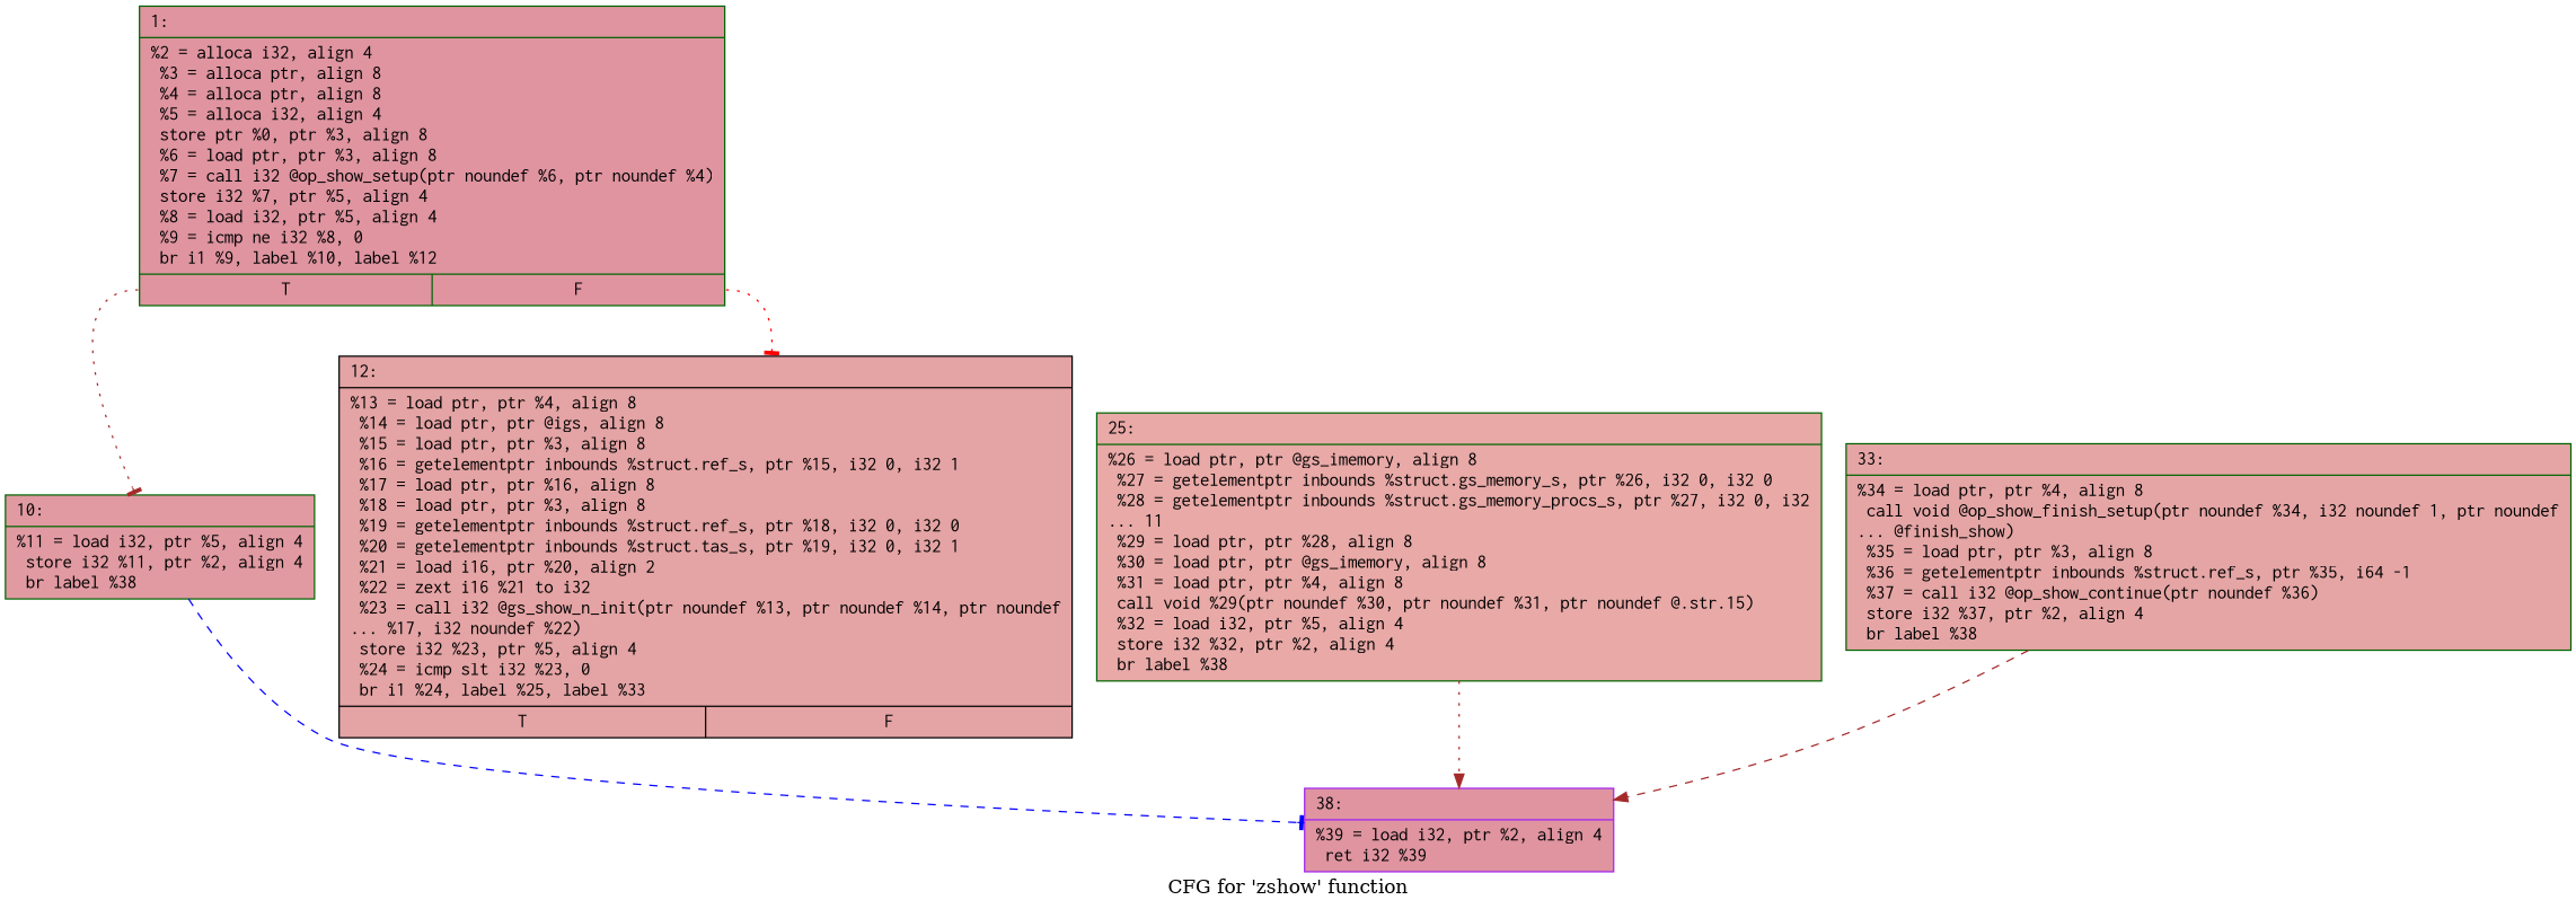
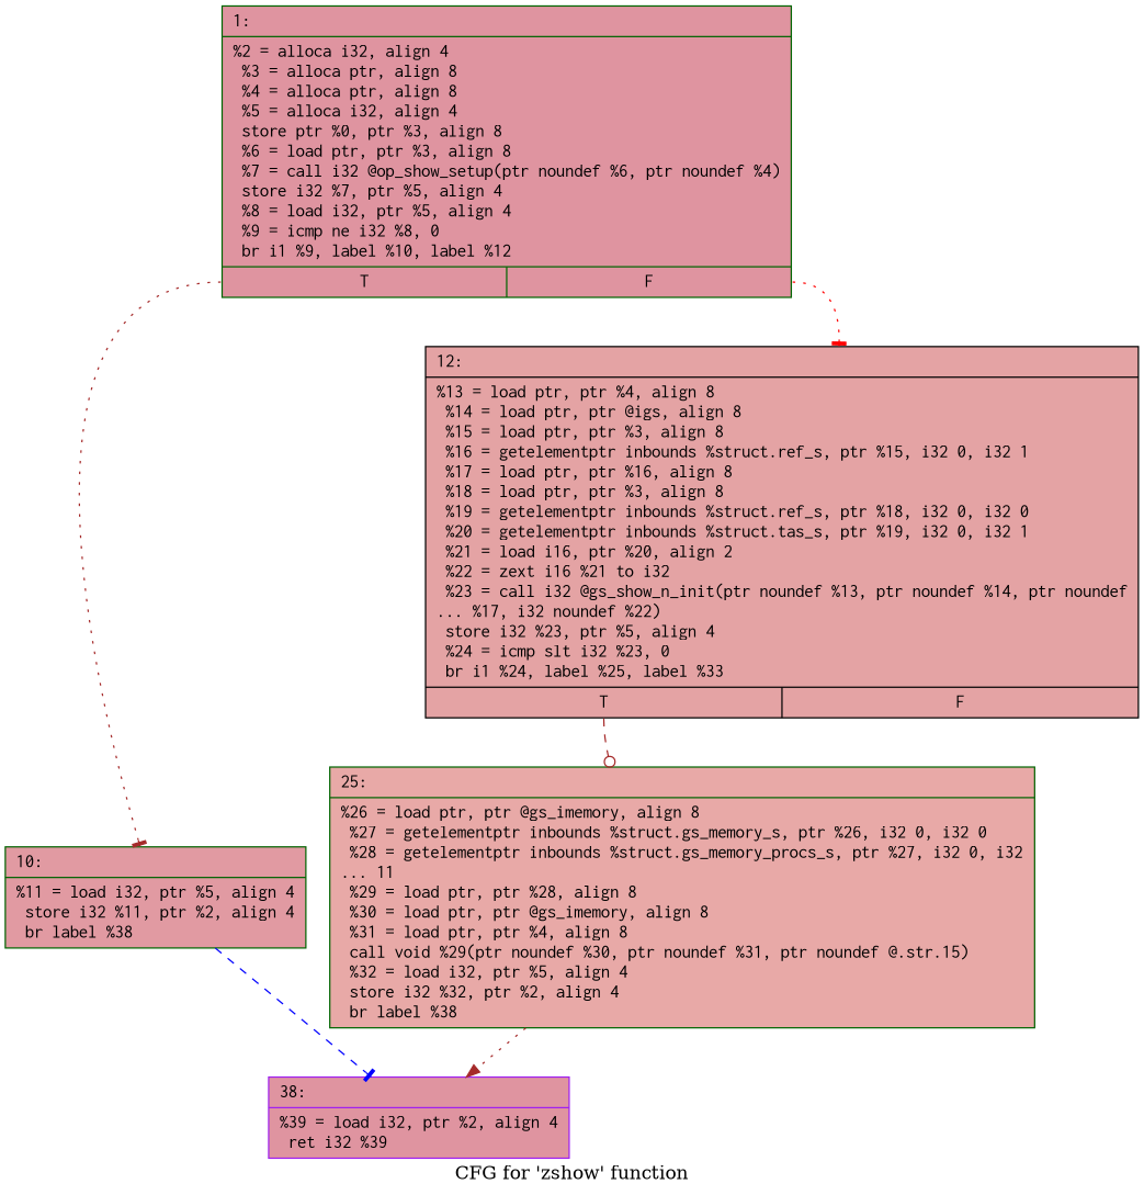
  digraph {
    label="CFG for 'zshow' function"
    node [color=darkgreen fillcolor="#b70d2870" fontname=Courier shape=record style=filled]
    edge [arrowhead=tee color=brown style=dotted]
    n1 [label="{1:\l|  %2 = alloca i32, align 4\l  %3 = alloca ptr, align 8\l  %4 = alloca ptr, align 8\l  %5 = alloca i32, align 4\l  store ptr %0, ptr %3, align 8\l  %6 = load ptr, ptr %3, align 8\l  %7 = call i32 @op_show_setup(ptr noundef %6, ptr noundef %4)\l  store i32 %7, ptr %5, align 4\l  %8 = load i32, ptr %5, align 4\l  %9 = icmp ne i32 %8, 0\l  br i1 %9, label %10, label %12\l|{<s0>T|<s1>F}}"]
    n2 [fillcolor="#bb1b2c70" label="{10:\l|  %11 = load i32, ptr %5, align 4\l  store i32 %11, ptr %2, align 4\l  br label %38\l}"]
    n3 [color=black fillcolor="#c32e3170" label="{12:\l|  %13 = load ptr, ptr %4, align 8\l  %14 = load ptr, ptr @igs, align 8\l  %15 = load ptr, ptr %3, align 8\l  %16 = getelementptr inbounds %struct.ref_s, ptr %15, i32 0, i32 1\l  %17 = load ptr, ptr %16, align 8\l  %18 = load ptr, ptr %3, align 8\l  %19 = getelementptr inbounds %struct.ref_s, ptr %18, i32 0, i32 0\l  %20 = getelementptr inbounds %struct.tas_s, ptr %19, i32 0, i32 1\l  %21 = load i16, ptr %20, align 2\l  %22 = zext i16 %21 to i32\l  %23 = call i32 @gs_show_n_init(ptr noundef %13, ptr noundef %14, ptr noundef\l... %17, i32 noundef %22)\l  store i32 %23, ptr %5, align 4\l  %24 = icmp slt i32 %23, 0\l  br i1 %24, label %25, label %33\l|{<s0>T|<s1>F}}"]
    n4 [color=purple label="{38:\l|  %39 = load i32, ptr %2, align 4\l  ret i32 %39\l}"]
    n5 [fillcolor="#ca3b3770" label="{25:\l|  %26 = load ptr, ptr @gs_imemory, align 8\l  %27 = getelementptr inbounds %struct.gs_memory_s, ptr %26, i32 0, i32 0\l  %28 = getelementptr inbounds %struct.gs_memory_procs_s, ptr %27, i32 0, i32\l... 11\l  %29 = load ptr, ptr %28, align 8\l  %30 = load ptr, ptr @gs_imemory, align 8\l  %31 = load ptr, ptr %4, align 8\l  call void %29(ptr noundef %30, ptr noundef %31, ptr noundef @.str.15)\l  %32 = load i32, ptr %5, align 4\l  store i32 %32, ptr %2, align 4\l  br label %38\l}"]
-   n6 [fillcolor="#c5333470" label="{33:\l|  %34 = load ptr, ptr %4, align 8\l  call void @op_show_finish_setup(ptr noundef %34, i32 noundef 1, ptr noundef\l... @finish_show)\l  %35 = load ptr, ptr %3, align 8\l  %36 = getelementptr inbounds %struct.ref_s, ptr %35, i64 -1\l  %37 = call i32 @op_show_continue(ptr noundef %36)\l  store i32 %37, ptr %2, align 4\l  br label %38\l}"]
    n1 -> n2 [tailport=s0]
    n1 -> n3 [color=red tailport=s1]
    n2 -> n4 [color=blue style=dashed]
+   n3 -> n5 [arrowhead=odot style=dashed tailport=s0]
    n5 -> n4 [arrowhead=normal]
-   n6 -> n4 [arrowhead=normal style=dashed]
  }
